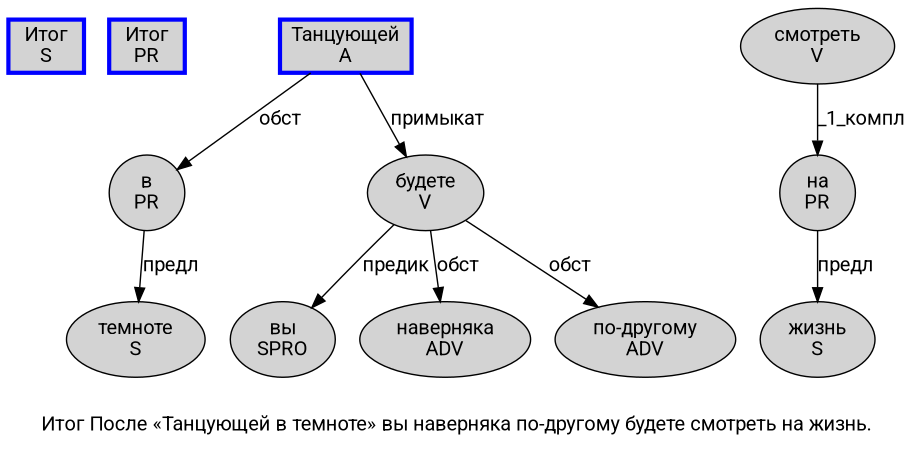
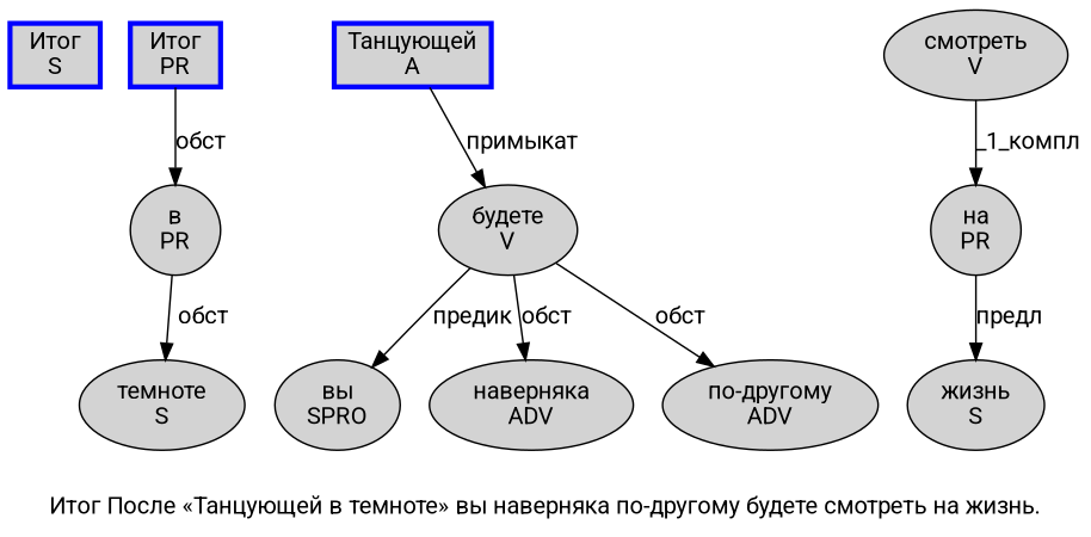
  digraph {
    fontname=Roboto
    label="Итог После «Танцующей в темноте» вы наверняка по-другому будете смотреть на жизнь."
    node [fillcolor=lightgray fontname=Roboto penwidth=1 shape=ellipse style=filled]
    edge [fontname=Roboto]
    n1 [color=blue label="Итог\nS" penwidth=3 shape=box]
    n2 [color=blue label="Итог\nPR" penwidth=3 shape=box]
    n3 [color=blue label="Танцующей\nA" penwidth=3 shape=box]
    n4 [label="в\nPR"]
    n5 [label="будете\nV"]
    n6 [label="темноте\nS"]
    n7 [label="вы\nSPRO"]
    n8 [label="наверняка\nADV"]
    n9 [label="по-другому\nADV"]
    n10 [label="смотреть\nV"]
    n11 [label="на\nPR"]
    n12 [label="жизнь\nS"]
-   n3 -> n4 [label="обст"]
+   n2 -> n4 [label="обст"]
    n3 -> n5 [label="примыкат"]
-   n4 -> n6 [label="предл"]
+   n4 -> n6 [label="обст"]
    n5 -> n7 [label="предик"]
    n5 -> n8 [label="обст"]
    n5 -> n9 [label="обст"]
    n10 -> n11 [label="_1_компл"]
    n11 -> n12 [label="предл"]
  }
